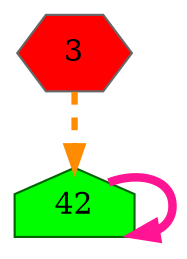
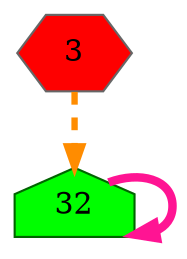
  digraph {
    rankdir=TB
    node [style=filled]
-   n1 [fillcolor="#00fe00" label=42 shape=house color=darkgreen]
+   n1 [fillcolor="#00fe00" label=32 shape=house color=darkgreen]
    n2 [fillcolor="#fe0000" label=3 shape=hexagon color=gray40]
    n1 -> n1 [color=deeppink penwidth=4.00]
    n2 -> n1 [color=darkorange penwidth=3.00 style=dashed]
  }
